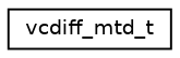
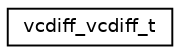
  digraph {
    rankdir=LR
-   n1 [color=black fillcolor=white fontname=Helvetica fontsize=10 height=0.2 label=vcdiff_mtd_t shape=record style=filled width=0.4]
+   n1 [color=black fillcolor=white fontname=Helvetica fontsize=10 height=0.2 label=vcdiff_vcdiff_t shape=record style=filled width=0.4]
  }
